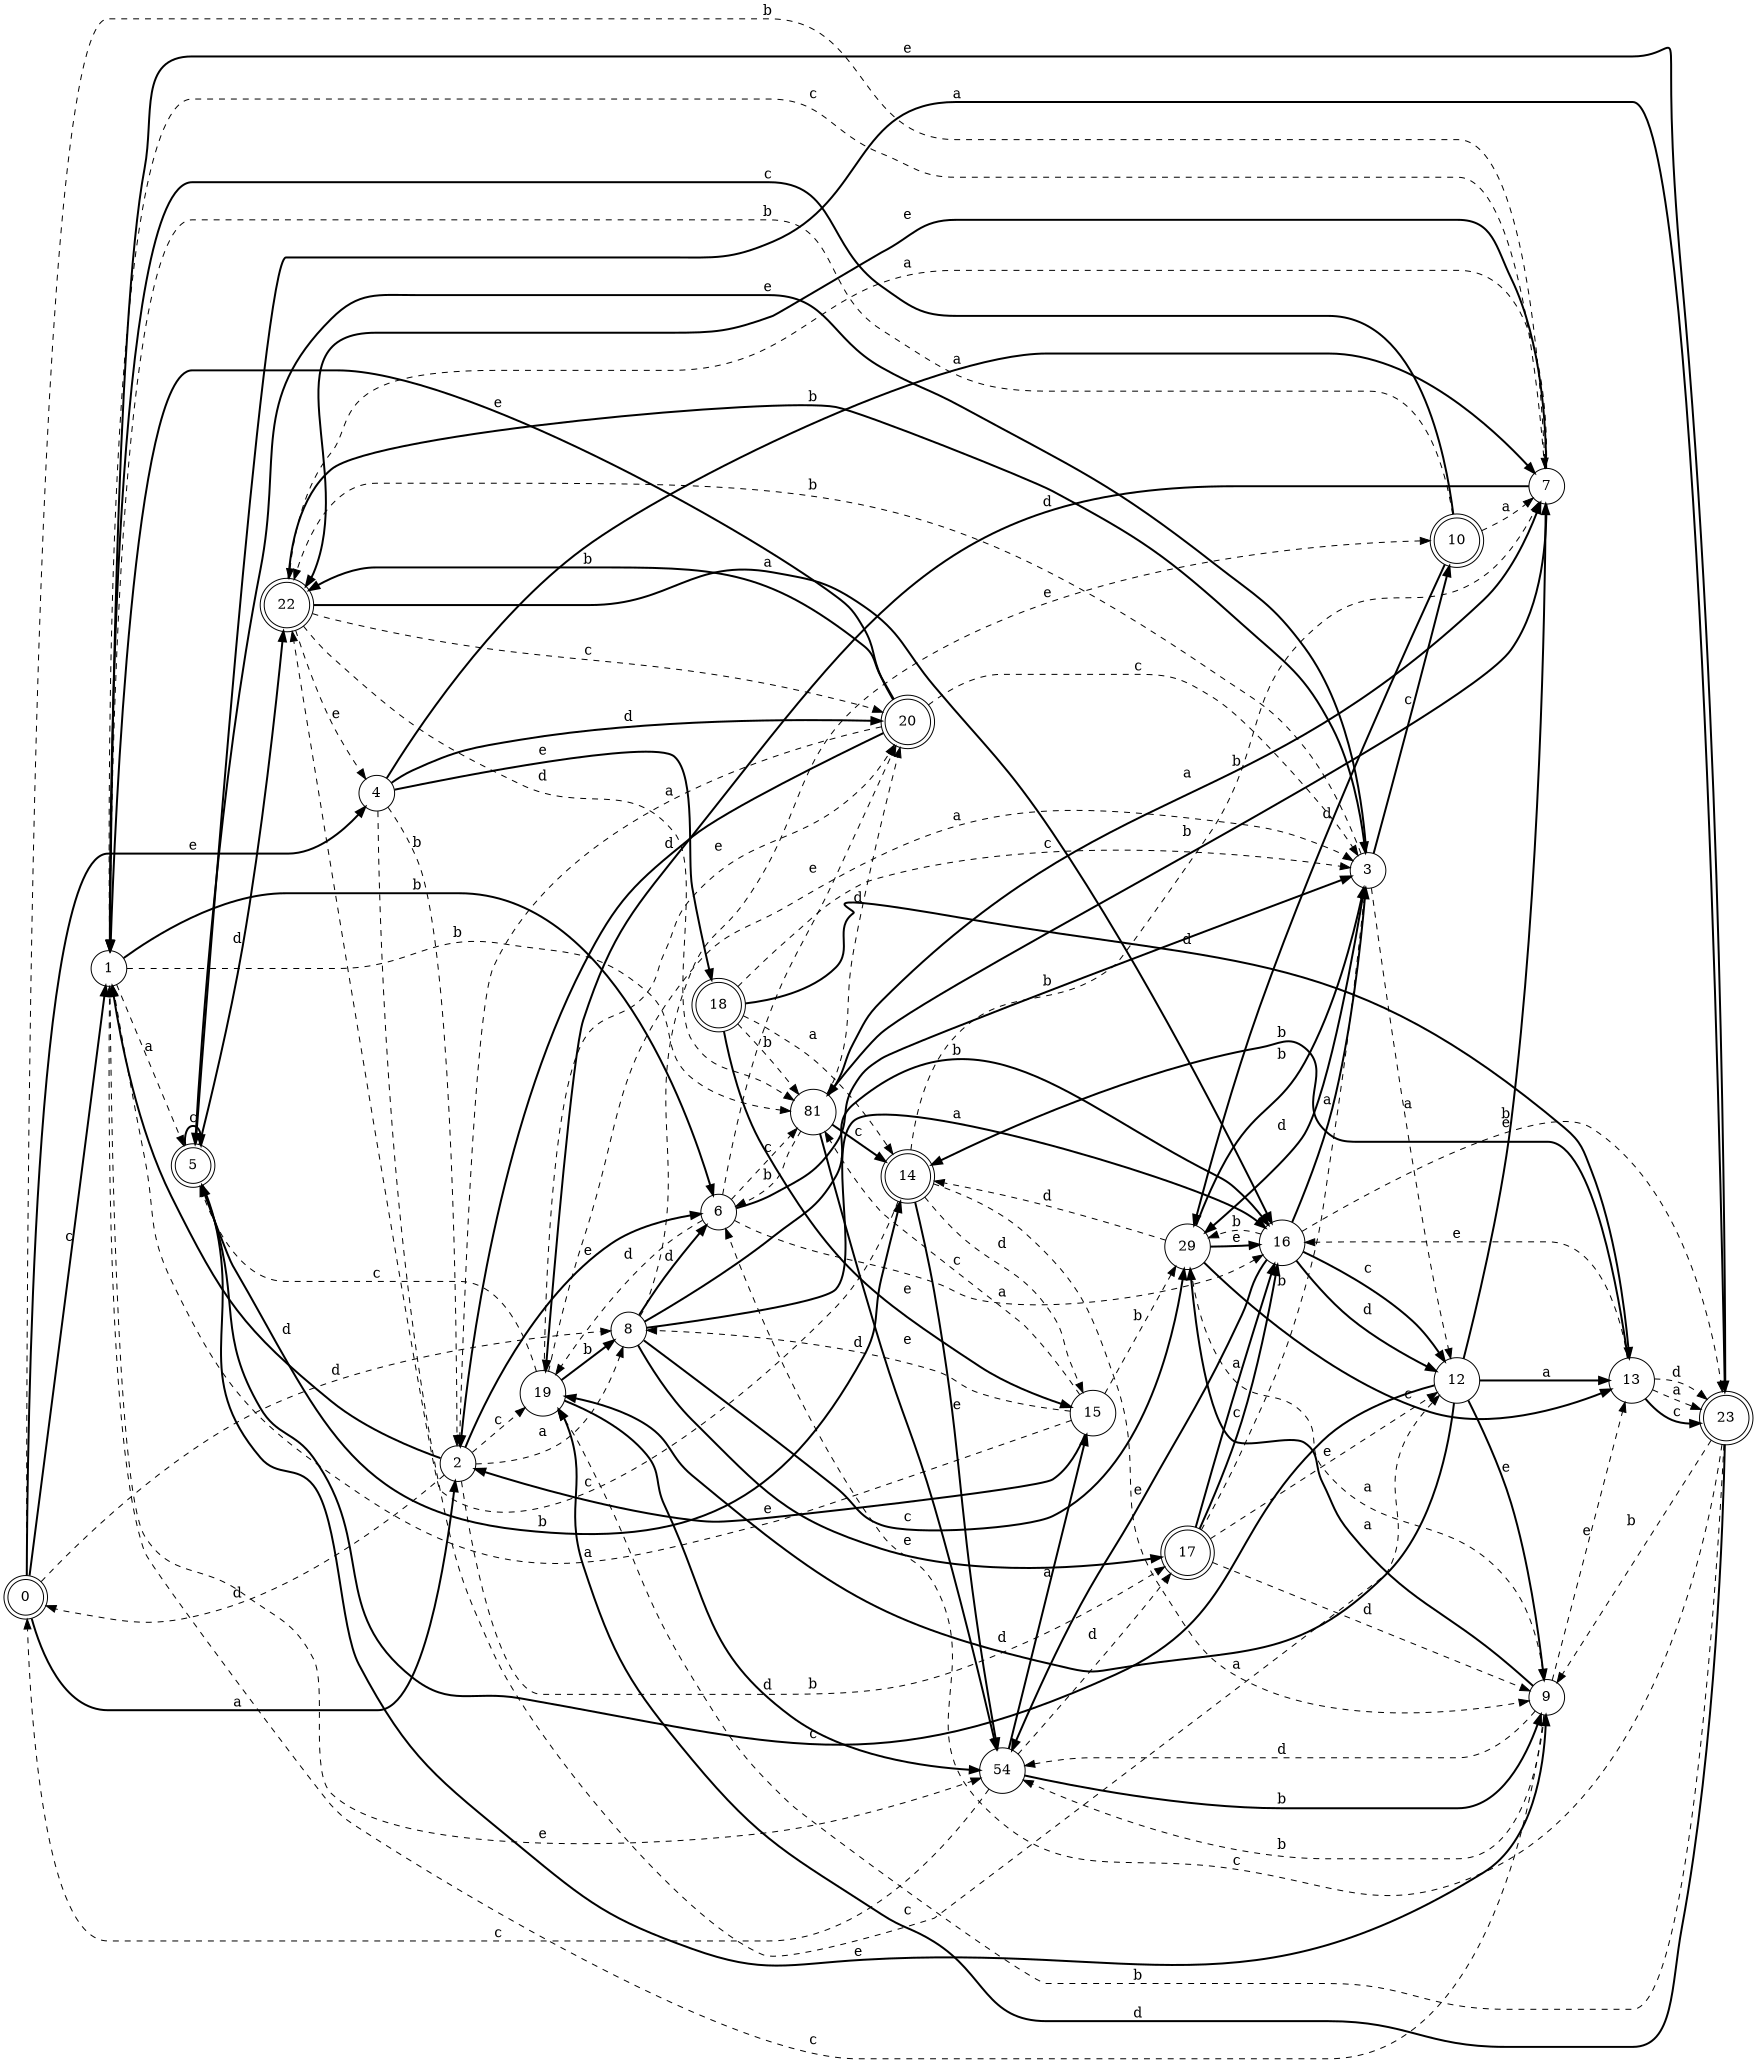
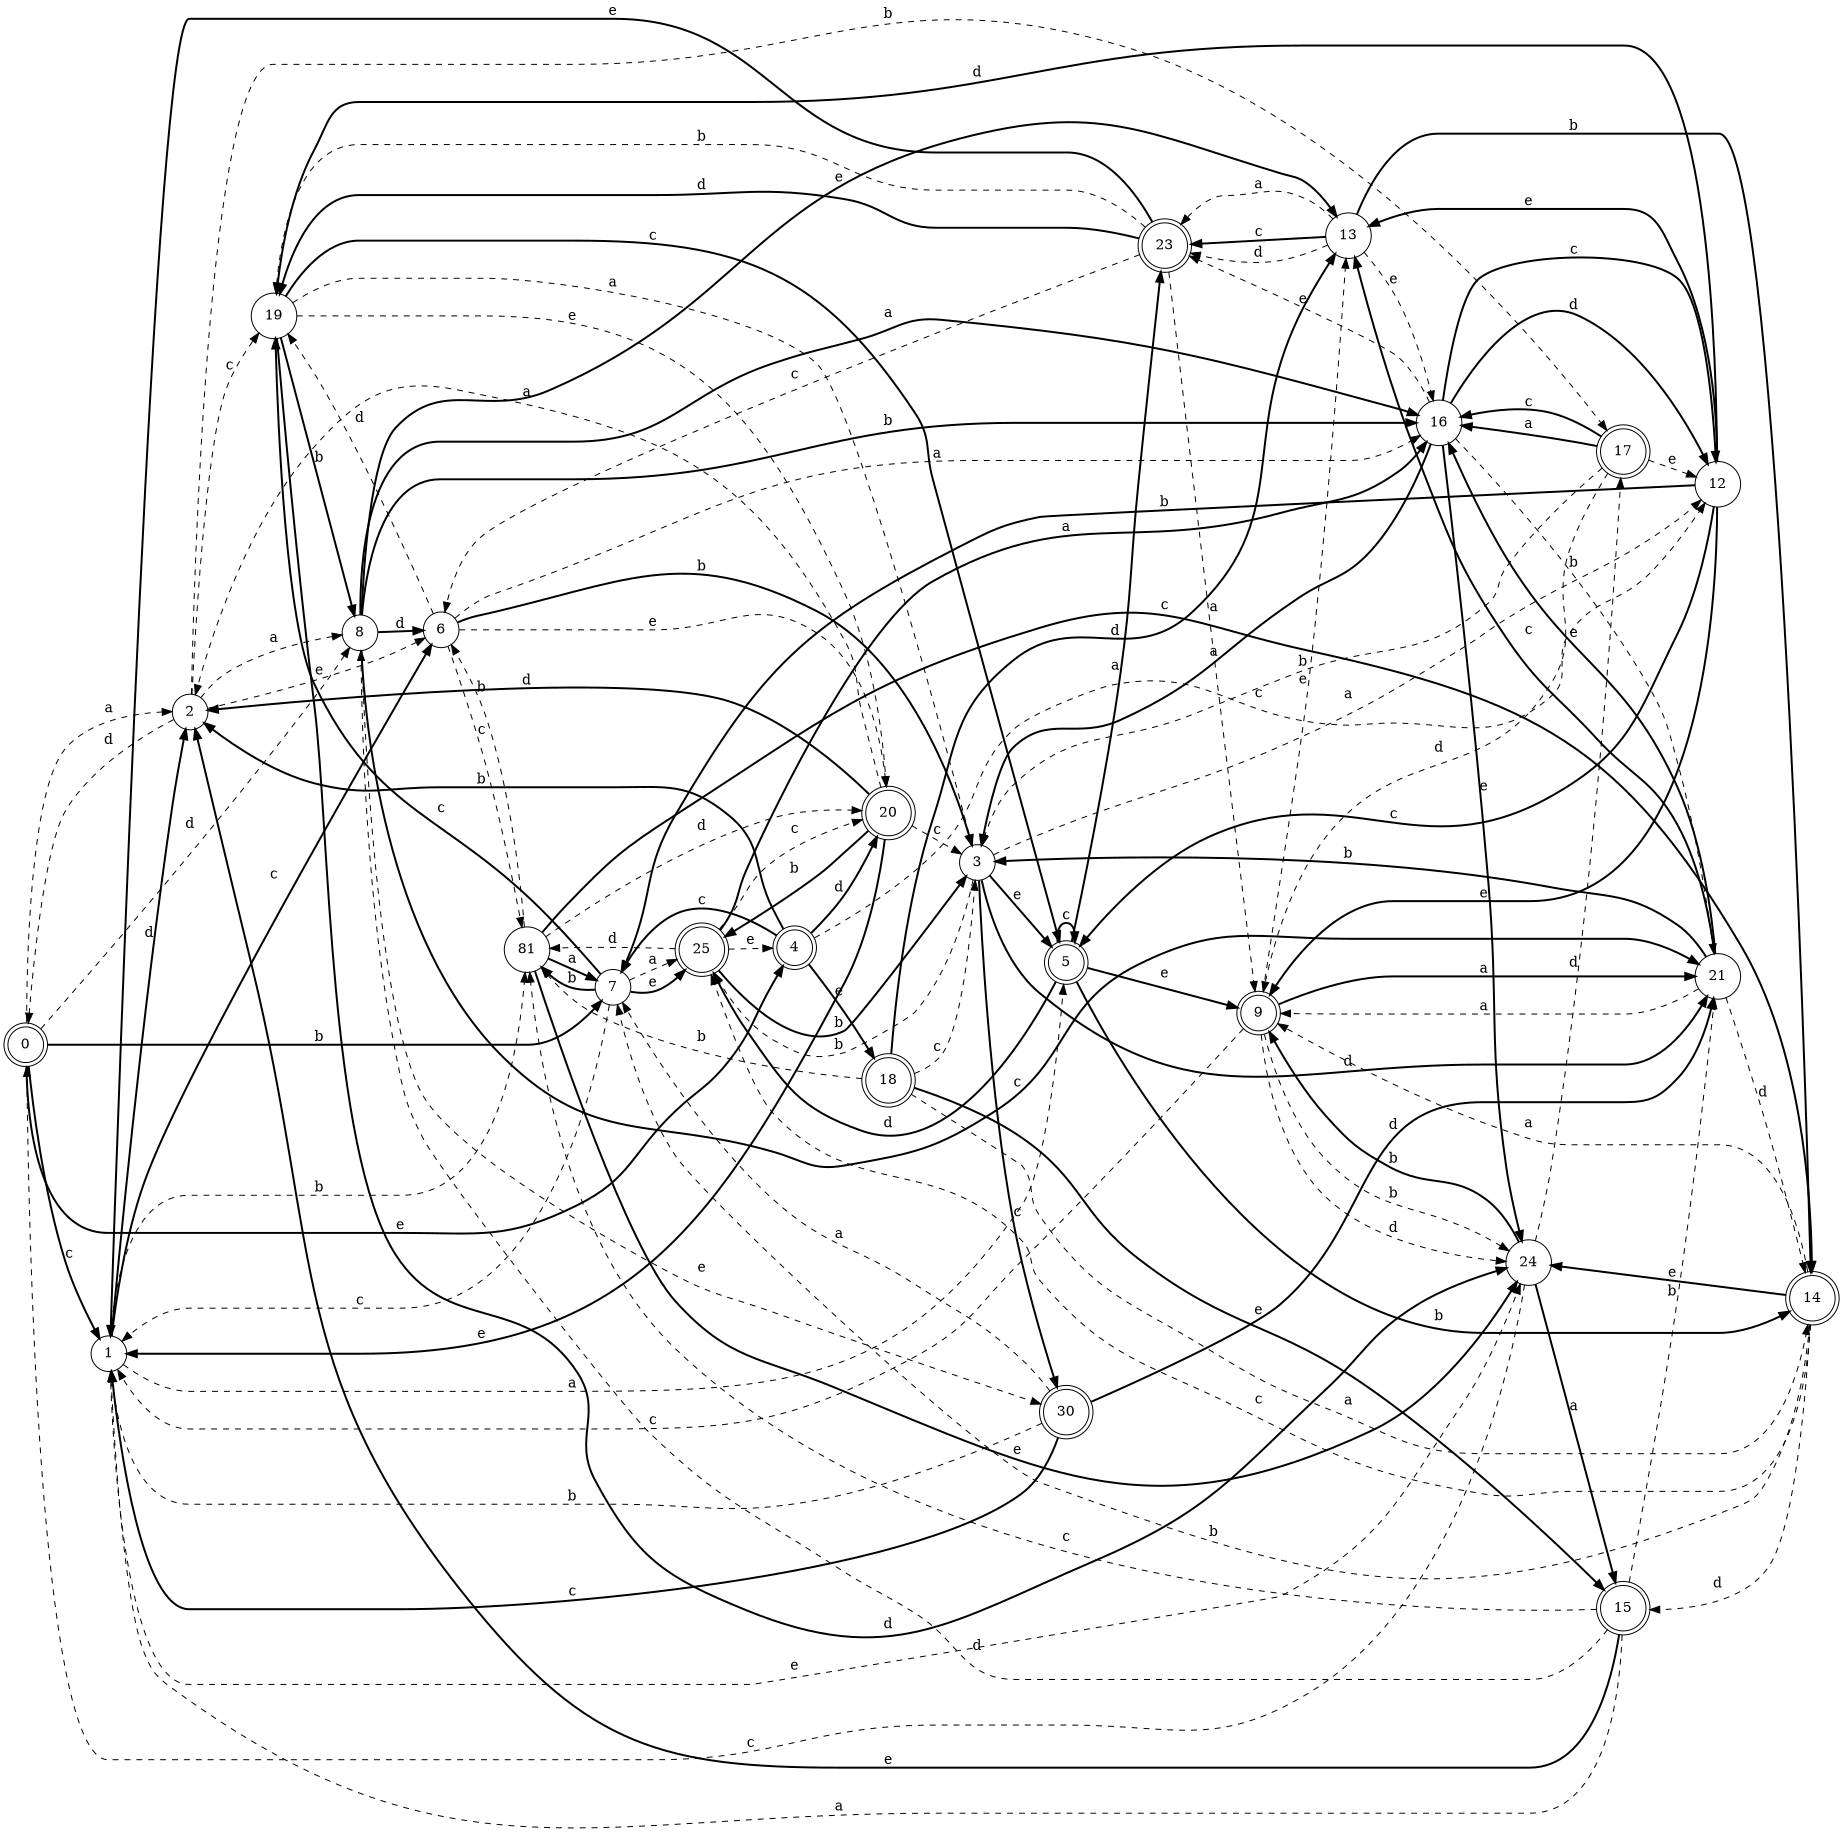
  digraph {
    rankdir=LR
    node [color=black fillcolor=white shape=circle style=filled]
    edge [style=bold]
    n1 [label=0 shape=doublecircle style="rounded,filled"]
    n2 [label=1]
    n3 [label=2]
-   n4 [label=4]
+   n4 [label=4 shape=doublecircle]
    n5 [label=7]
    n6 [label=8]
    n7 [label=5 shape=doublecircle style="rounded,filled"]
    n8 [label=6]
    n9 [label=81]
-   n10 [label=54]
+   n10 [label=24]
    n11 [label=17 shape=doublecircle style="rounded,filled"]
    n12 [label=19]
    n13 [label=12]
    n14 [label=18 shape=doublecircle style="rounded,filled"]
    n15 [label=20 shape=doublecircle style="rounded,filled"]
-   n16 [label=22 shape=doublecircle style="rounded,filled"]
-   n17 [label=10 shape=doublecircle style="rounded,filled"]
-   n18 [label=29]
+   n16 [label=25 shape=doublecircle style="rounded,filled"]
+   n17 [label=30 shape=doublecircle style="rounded,filled"]
+   n18 [label=21]
    n19 [label=16]
    n20 [label=13]
-   n21 [label=9]
+   n21 [label=9 shape=doublecircle]
    n22 [label=14 shape=doublecircle style="rounded,filled"]
    n23 [label=23 shape=doublecircle style="rounded,filled"]
    n24 [label=3]
-   n25 [label=15]
+   n25 [label=15 shape=doublecircle]
    n1 -> n2 [label=c]
-   n1 -> n3 [label=a]
+   n1 -> n3 [label=a style=dashed]
    n1 -> n4 [label=e]
-   n1 -> n5 [label=b style=dashed]
+   n1 -> n5 [label=b]
    n1 -> n6 [label=d style=dashed]
-   n3 -> n2 [label=d]
+   n2 -> n3 [label=d]
    n2 -> n7 [label=a style=dashed]
-   n2 -> n8 [label=b]
+   n2 -> n8 [label=c]
    n2 -> n9 [label=b style=dashed]
    n2 -> n10 [label=e style=dashed]
    n3 -> n1 [label=d style=dashed]
    n3 -> n6 [label=a style=dashed]
-   n3 -> n8 [label=e]
+   n3 -> n8 [label=e style=dashed]
    n3 -> n11 [label=b style=dashed]
    n3 -> n12 [label=c style=dashed]
-   n4 -> n3 [label=b style=dashed]
-   n4 -> n5 [label=a]
+   n4 -> n3 [label=b]
+   n4 -> n5 [label=c]
    n4 -> n13 [label=c style=dashed]
    n4 -> n14 [label=e]
    n4 -> n15 [label=d]
    n5 -> n2 [label=c style=dashed]
    n5 -> n9 [label=b]
-   n5 -> n12 [label=d]
+   n5 -> n12 [label=c]
    n5 -> n16 [label=a style=dashed]
    n5 -> n16 [label=e]
    n6 -> n8 [label=d]
    n6 -> n17 [label=e style=dashed]
    n6 -> n18 [label=c]
    n6 -> n19 [label=a]
    n6 -> n19 [label=b]
-   n6 -> n11 [label=e]
+   n6 -> n20 [label=e]
    n7 -> n7 [label=c]
    n7 -> n16 [label=d]
    n7 -> n21 [label=e]
    n7 -> n22 [label=b]
    n7 -> n23 [label=a]
    n8 -> n9 [label=c style=dashed]
    n8 -> n12 [label=d style=dashed]
    n8 -> n15 [label=e style=dashed]
    n8 -> n19 [label=a style=dashed]
    n8 -> n24 [label=b]
    n9 -> n5 [label=a]
    n9 -> n8 [label=b style=dashed]
    n9 -> n10 [label=e]
    n9 -> n15 [label=d style=dashed]
    n9 -> n22 [label=c]
    n10 -> n1 [label=c style=dashed]
    n10 -> n11 [label=d style=dashed]
    n10 -> n21 [label=b]
    n10 -> n25 [label=a]
    n11 -> n13 [label=e style=dashed]
    n11 -> n19 [label=a]
    n11 -> n19 [label=c]
    n11 -> n21 [label=d style=dashed]
    n11 -> n24 [label=b style=dashed]
    n12 -> n6 [label=b]
-   n12 -> n7 [label=c style=dashed]
+   n12 -> n7 [label=c]
    n12 -> n10 [label=d]
    n12 -> n15 [label=e style=dashed]
    n12 -> n24 [label=a style=dashed]
    n13 -> n5 [label=b]
    n13 -> n7 [label=c]
    n13 -> n12 [label=d]
-   n13 -> n20 [label=a]
+   n13 -> n20 [label=e]
    n13 -> n21 [label=e]
    n14 -> n9 [label=b style=dashed]
    n14 -> n20 [label=d]
    n14 -> n22 [label=a style=dashed]
    n14 -> n24 [label=c style=dashed]
    n14 -> n25 [label=e]
    n15 -> n2 [label=e]
    n15 -> n3 [label=a style=dashed]
    n15 -> n3 [label=d]
    n15 -> n16 [label=b]
    n15 -> n24 [label=c style=dashed]
    n16 -> n4 [label=e style=dashed]
    n16 -> n9 [label=d style=dashed]
    n16 -> n15 [label=c style=dashed]
    n16 -> n19 [label=a]
    n16 -> n24 [label=b]
    n17 -> n2 [label=b style=dashed]
    n17 -> n2 [label=c]
    n17 -> n5 [label=a style=dashed]
    n17 -> n18 [label=d]
    n18 -> n19 [label=e]
    n18 -> n20 [label=c]
    n18 -> n21 [label=a style=dashed]
    n18 -> n22 [label=d style=dashed]
    n18 -> n24 [label=b]
    n19 -> n10 [label=e]
    n19 -> n13 [label=c]
    n19 -> n13 [label=d]
    n19 -> n18 [label=b style=dashed]
    n19 -> n23 [label=e style=dashed]
    n19 -> n24 [label=a]
    n20 -> n19 [label=e style=dashed]
    n20 -> n22 [label=b]
    n20 -> n23 [label=a style=dashed]
    n20 -> n23 [label=c]
    n20 -> n23 [label=d style=dashed]
    n21 -> n2 [label=c style=dashed]
    n21 -> n10 [label=b style=dashed]
    n21 -> n10 [label=d style=dashed]
    n21 -> n18 [label=a]
    n21 -> n20 [label=e style=dashed]
    n22 -> n5 [label=b style=dashed]
    n22 -> n10 [label=e]
    n22 -> n16 [label=c style=dashed]
    n22 -> n21 [label=a style=dashed]
    n22 -> n25 [label=d style=dashed]
    n23 -> n2 [label=e]
    n23 -> n8 [label=c style=dashed]
    n23 -> n12 [label=b style=dashed]
    n23 -> n12 [label=d]
-   n23 -> n21 [label=b style=dashed]
+   n23 -> n21 [label=a style=dashed]
    n24 -> n7 [label=e]
    n24 -> n13 [label=a style=dashed]
    n24 -> n16 [label=b style=dashed]
    n24 -> n17 [label=c]
    n24 -> n18 [label=d]
    n25 -> n2 [label=a style=dashed]
    n25 -> n3 [label=e]
    n25 -> n6 [label=d style=dashed]
    n25 -> n9 [label=c style=dashed]
    n25 -> n18 [label=b style=dashed]
  }
